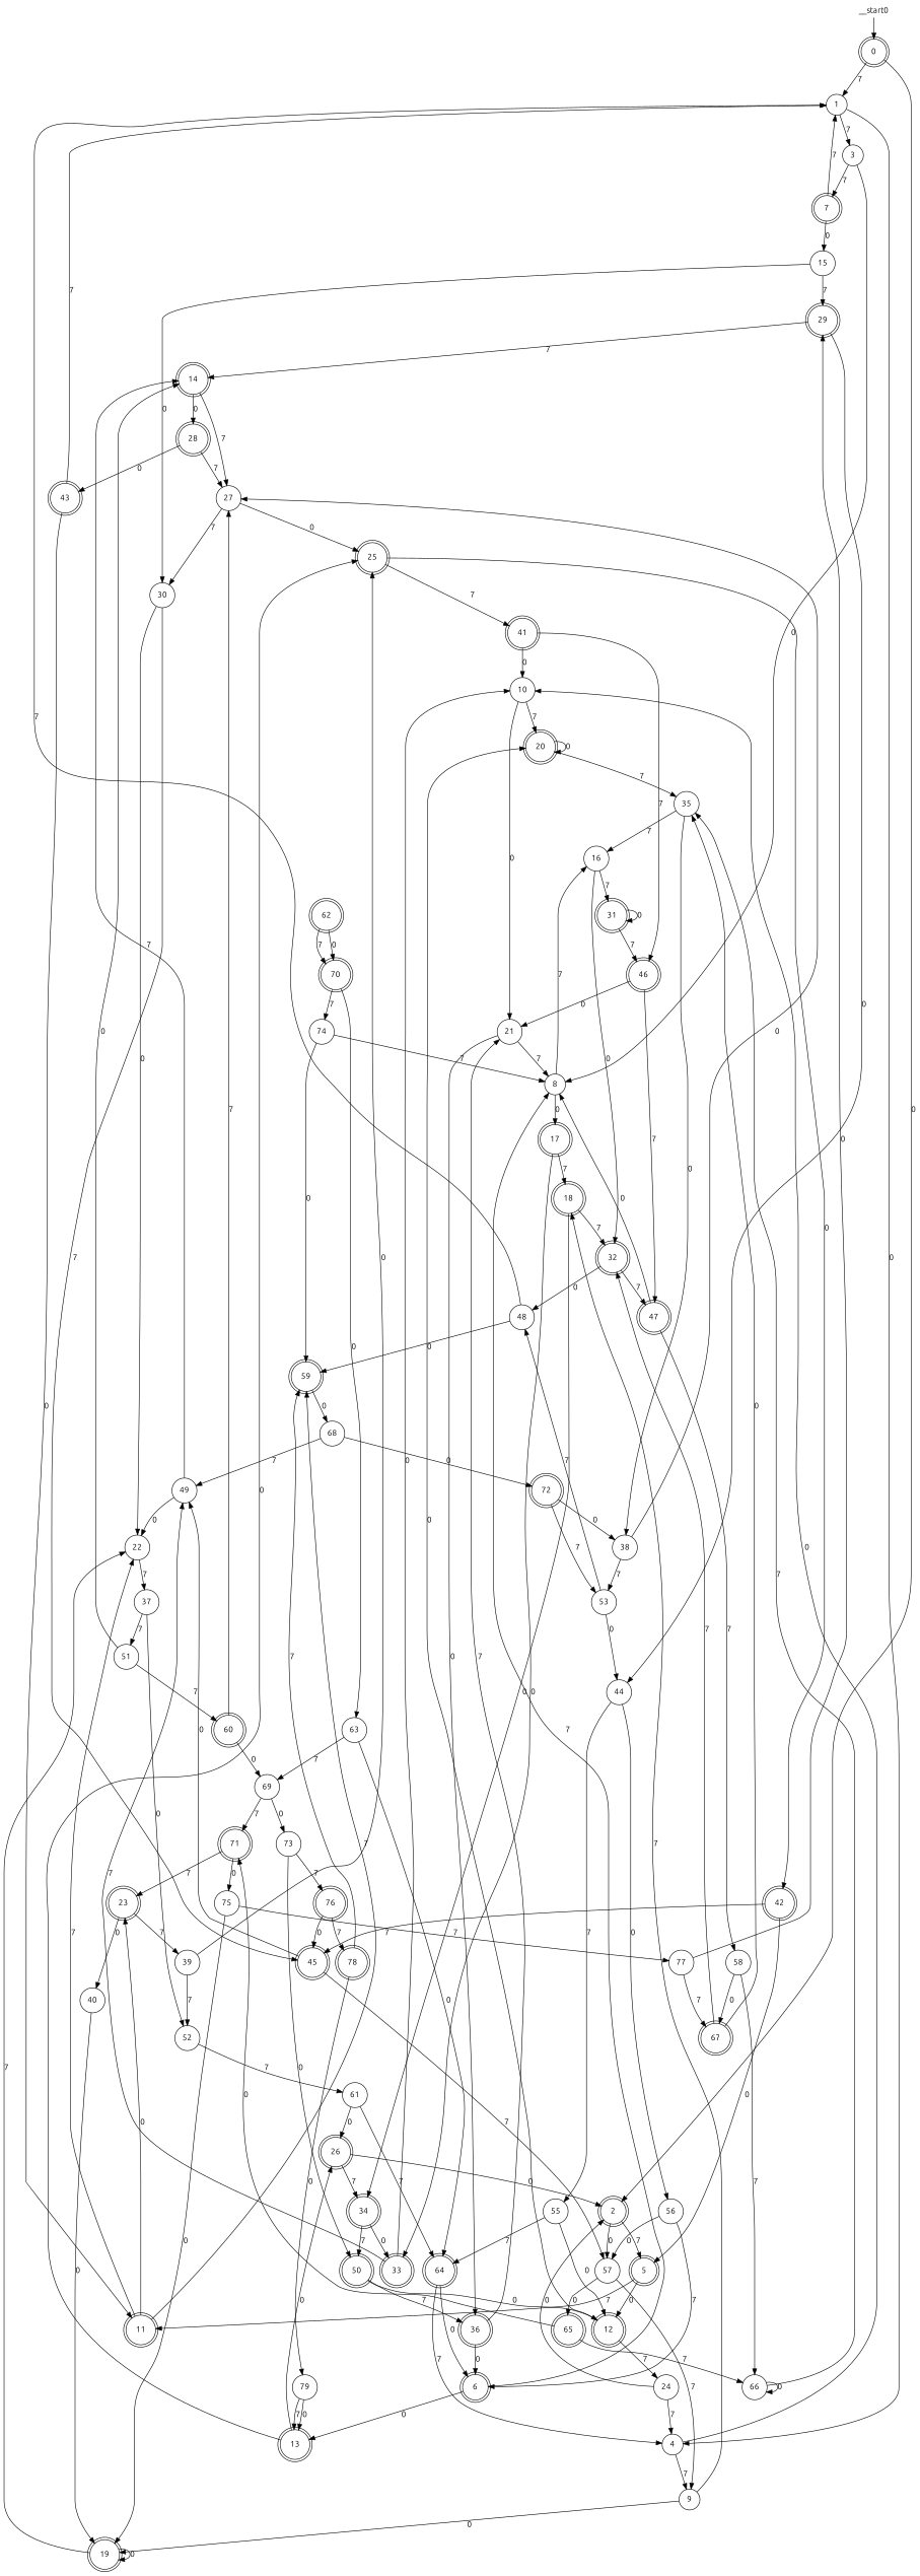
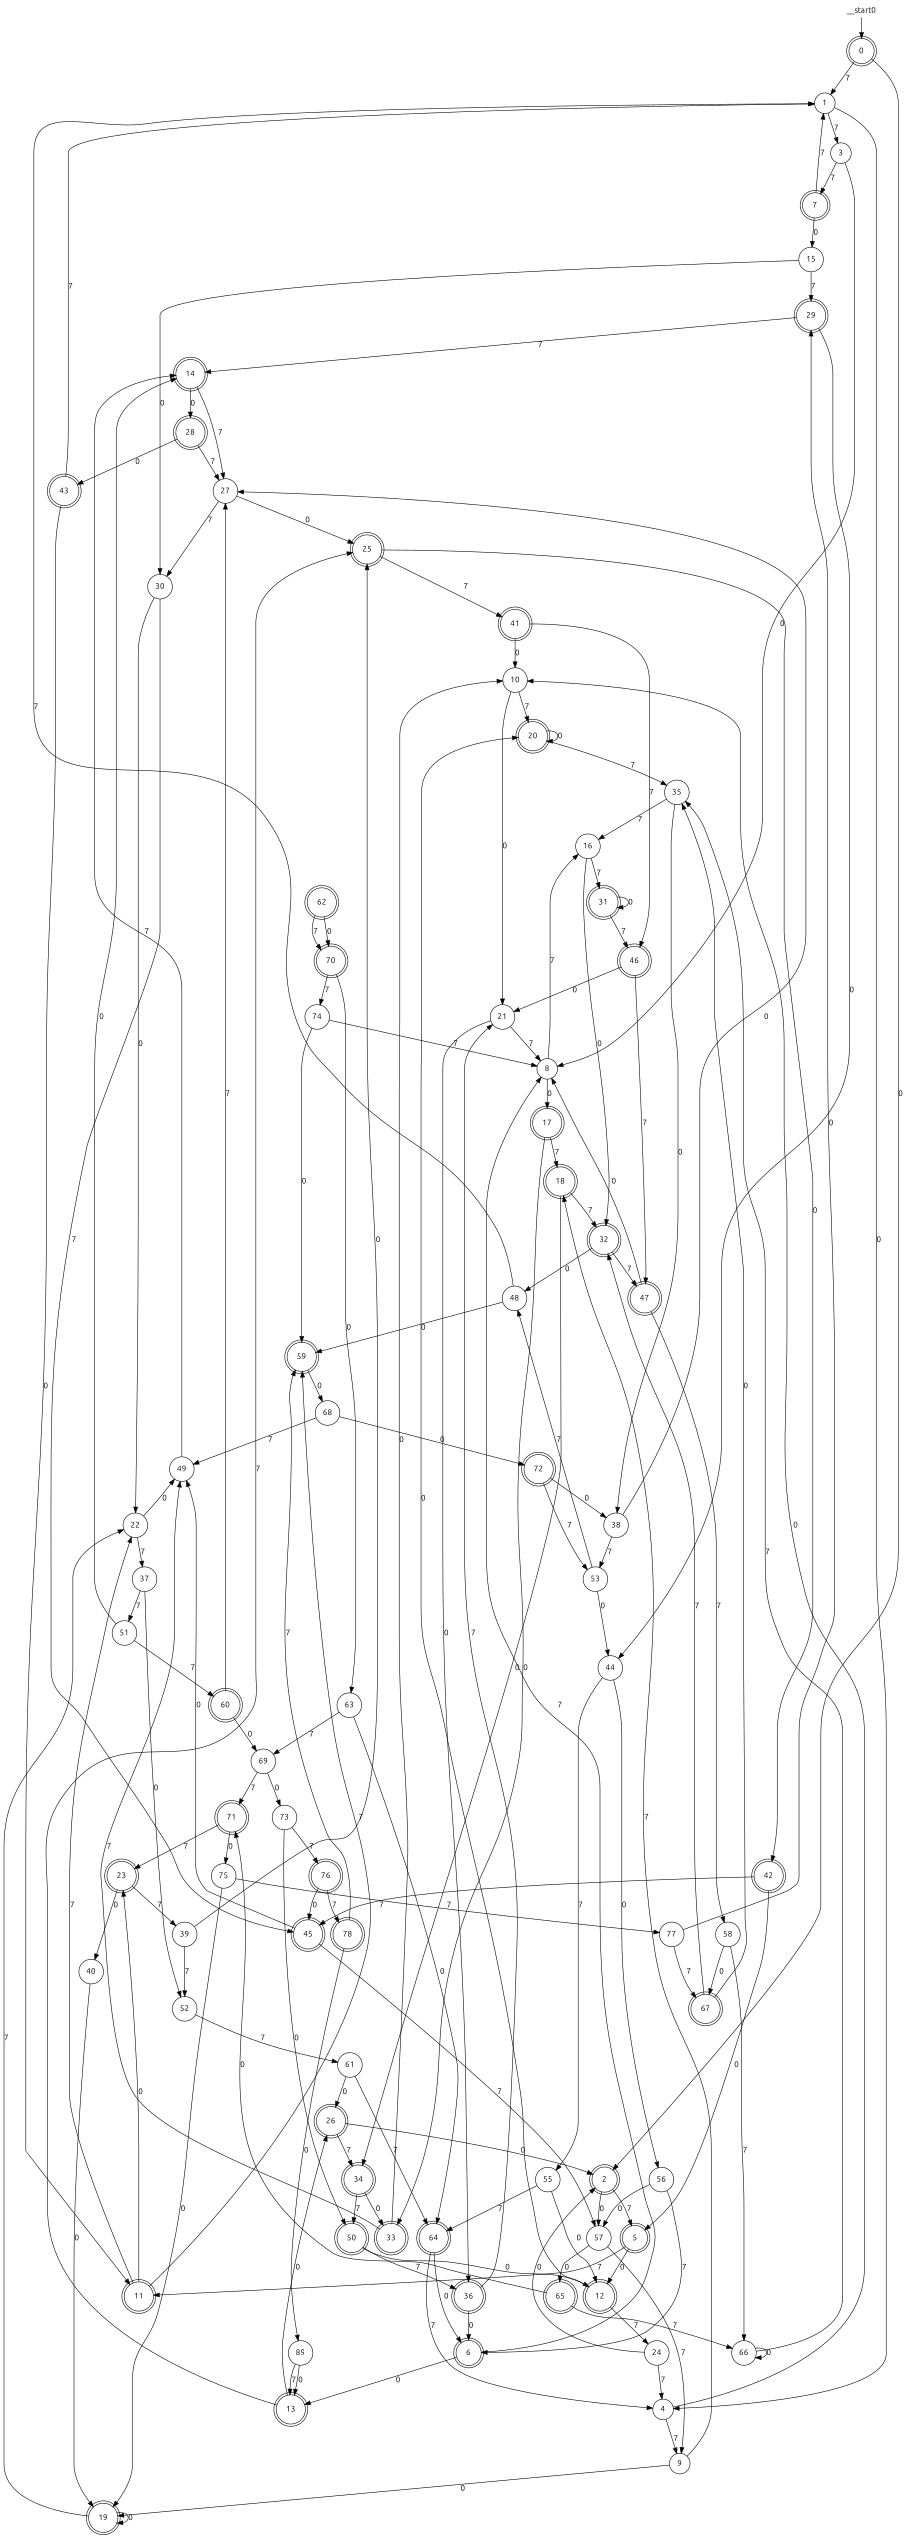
  digraph {
    fontname=Ubuntu
    node [fontname=Ubuntu shape=doublecircle]
    edge [fontname=Ubuntu]
    n1 [label=0]
    n2 [label=1 shape=circle]
    n3 [label=2]
    n4 [label=3 shape=circle]
    n5 [label=4 shape=circle]
    n6 [label=5]
    n7 [label=57 shape=circle]
    n8 [label=7]
    n9 [label=8 shape=circle]
    n10 [label=9 shape=circle]
    n11 [label=10 shape=circle]
    n12 [label=11]
    n13 [label=12]
    n14 [label=6]
    n15 [label=13]
    n16 [label=15 shape=circle]
    n17 [label=16 shape=circle]
    n18 [label=17]
    n19 [label=18]
    n20 [label=19]
    n21 [label=20]
    n22 [label=21 shape=circle]
    n23 [label=22 shape=circle]
    n24 [label=23]
    n25 [label=59]
    n26 [label=24 shape=circle]
    n27 [label=25]
    n28 [label=26]
    n29 [label=14]
    n30 [label=27 shape=circle]
    n31 [label=28]
    n32 [label=29]
    n33 [label=30 shape=circle]
    n34 [label=31]
    n35 [label=32]
    n36 [label=33]
    n37 [label=34]
    n38 [label=35 shape=circle]
    n39 [label=36]
    n40 [label=37 shape=circle]
    n41 [label=39 shape=circle]
    n42 [label=40 shape=circle]
    n43 [label=41]
    n44 [label=42]
    n45 [label=43]
    n46 [label=44 shape=circle]
    n47 [label=45]
    n48 [label=46]
    n49 [label=47]
    n50 [label=48 shape=circle]
    n51 [label=49 shape=circle]
    n52 [label=50]
    n53 [label=38 shape=circle]
    n54 [label=51 shape=circle]
    n55 [label=52 shape=circle]
    n56 [label=53 shape=circle]
    n57 [label=55 shape=circle]
    n58 [label=56 shape=circle]
    n59 [label=58 shape=circle]
    n60 [label=60]
    n61 [label=61 shape=circle]
    n62 [label=64]
    n63 [label=65]
    n64 [label=66 shape=circle]
    n65 [label=67]
    n66 [label=68 shape=circle]
    n67 [label=69 shape=circle]
    n68 [label=62]
    n69 [label=70]
    n70 [label=63 shape=circle]
    n71 [label=71]
    n72 [label=72]
    n73 [label=73 shape=circle]
    n74 [label=74 shape=circle]
    n75 [label=75 shape=circle]
    n76 [label=76]
    n77 [label=77 shape=circle]
    n78 [label=78]
-   n79 [label=79 shape=circle]
+   n79 [label=89 shape=circle]
    __start0 [height=0 shape=none width=0]
    n1 -> n2 [label=7]
    n1 -> n3 [label=0]
    n2 -> n4 [label=7]
    n2 -> n5 [label=0]
    n3 -> n6 [label=7]
    n3 -> n7 [label=0]
    n4 -> n8 [label=7]
    n4 -> n9 [label=0]
    n5 -> n10 [label=7]
    n5 -> n11 [label=0]
    n6 -> n12 [label=7]
    n6 -> n13 [label=0]
    n7 -> n10 [label=7]
    n7 -> n63 [label=0]
    n8 -> n2 [label=7]
    n8 -> n16 [label=0]
    n9 -> n17 [label=7]
    n9 -> n18 [label=0]
    n10 -> n19 [label=7]
    n10 -> n20 [label=0]
    n11 -> n21 [label=7]
    n11 -> n22 [label=0]
    n12 -> n23 [label=7]
    n12 -> n24 [label=0]
    n12 -> n25 [label=7]
    n13 -> n21 [label=0]
    n13 -> n26 [label=7]
    n14 -> n9 [label=7]
    n14 -> n15 [label=0]
-   n15 -> n27 [label=0]
+   n15 -> n27 [label=7]
    n15 -> n28 [label=0]
    n16 -> n32 [label=7]
    n16 -> n33 [label=0]
    n17 -> n34 [label=7]
    n17 -> n35 [label=0]
    n18 -> n19 [label=7]
    n18 -> n36 [label=0]
    n19 -> n35 [label=7]
    n19 -> n37 [label=0]
    n20 -> n20 [label=0]
    n20 -> n23 [label=7]
    n21 -> n21 [label=0]
    n21 -> n38 [label=7]
    n22 -> n9 [label=7]
    n22 -> n39 [label=0]
    n23 -> n40 [label=7]
    n24 -> n41 [label=7]
    n24 -> n42 [label=0]
    n25 -> n66 [label=0]
    n26 -> n3 [label=0]
    n26 -> n5 [label=7]
    n27 -> n43 [label=7]
    n27 -> n44 [label=0]
    n28 -> n3 [label=0]
    n28 -> n37 [label=7]
    n29 -> n30 [label=7]
    n29 -> n31 [label=0]
    n30 -> n27 [label=0]
    n30 -> n33 [label=7]
    n31 -> n30 [label=7]
    n31 -> n45 [label=0]
    n32 -> n29 [label=7]
    n32 -> n46 [label=0]
    n33 -> n23 [label=0]
    n33 -> n47 [label=7]
    n34 -> n34 [label=0]
    n34 -> n48 [label=7]
    n35 -> n49 [label=7]
    n35 -> n50 [label=0]
    n36 -> n11 [label=0]
    n36 -> n51 [label=7]
    n37 -> n36 [label=0]
    n37 -> n52 [label=7]
    n38 -> n17 [label=7]
    n38 -> n53 [label=0]
    n39 -> n14 [label=0]
    n39 -> n22 [label=7]
    n40 -> n54 [label=7]
    n40 -> n55 [label=0]
    n41 -> n27 [label=0]
    n41 -> n55 [label=7]
    n42 -> n20 [label=0]
    n43 -> n11 [label=0]
    n43 -> n48 [label=7]
    n44 -> n6 [label=0]
    n44 -> n47 [label=7]
    n45 -> n2 [label=7]
    n45 -> n12 [label=0]
    n46 -> n57 [label=7]
    n46 -> n58 [label=0]
    n47 -> n7 [label=7]
    n47 -> n51 [label=0]
    n48 -> n22 [label=0]
    n48 -> n49 [label=7]
    n49 -> n9 [label=0]
    n49 -> n59 [label=7]
    n50 -> n2 [label=7]
    n50 -> n25 [label=0]
-   n51 -> n23 [label=0]
+   n23 -> n51 [label=0]
    n51 -> n29 [label=7]
    n52 -> n13 [label=0]
    n52 -> n39 [label=7]
    n53 -> n30 [label=0]
    n53 -> n56 [label=7]
    n54 -> n29 [label=0]
    n54 -> n60 [label=7]
    n55 -> n61 [label=7]
    n56 -> n46 [label=0]
    n56 -> n50 [label=7]
    n57 -> n13 [label=0]
    n57 -> n62 [label=7]
    n58 -> n7 [label=0]
    n58 -> n14 [label=7]
    n59 -> n64 [label=7]
    n59 -> n65 [label=0]
    n60 -> n30 [label=7]
    n60 -> n67 [label=0]
    n61 -> n28 [label=0]
    n61 -> n62 [label=7]
    n62 -> n5 [label=7]
    n62 -> n14 [label=0]
    n63 -> n64 [label=7]
    n63 -> n71 [label=0]
    n64 -> n38 [label=7]
    n64 -> n64 [label=0]
    n65 -> n35 [label=7]
    n65 -> n38 [label=0]
    n66 -> n51 [label=7]
    n66 -> n72 [label=0]
    n67 -> n71 [label=7]
    n67 -> n73 [label=0]
    n68 -> n69 [label=7]
    n68 -> n69 [label=0]
    n69 -> n70 [label=0]
    n69 -> n74 [label=7]
    n70 -> n62 [label=0]
    n70 -> n67 [label=7]
    n71 -> n24 [label=7]
    n71 -> n75 [label=0]
    n72 -> n53 [label=0]
    n72 -> n56 [label=7]
    n73 -> n52 [label=0]
    n73 -> n76 [label=7]
    n74 -> n9 [label=7]
    n74 -> n25 [label=0]
    n75 -> n20 [label=0]
    n75 -> n77 [label=7]
    n76 -> n47 [label=0]
    n76 -> n78 [label=7]
    n77 -> n32 [label=0]
    n77 -> n65 [label=7]
    n78 -> n25 [label=7]
    n78 -> n79 [label=0]
    n79 -> n15 [label=7]
    n79 -> n15 [label=0]
    __start0 -> n1
  }
